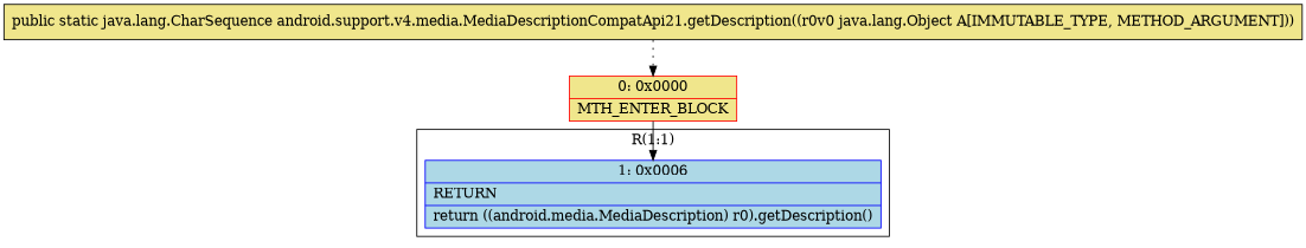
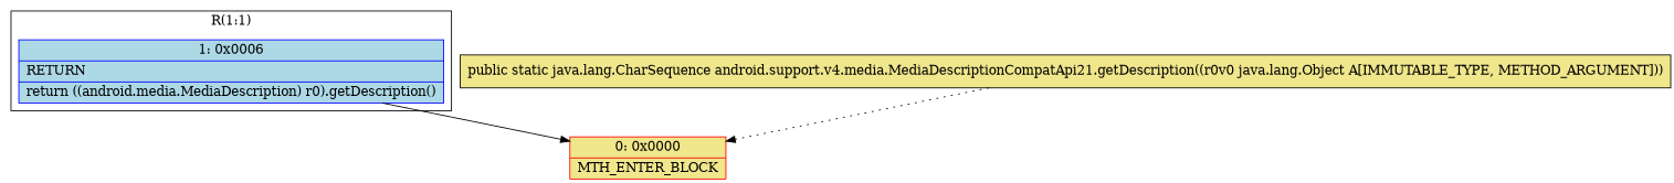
  digraph {
    node [shape=record style=filled fillcolor=khaki]
    n1 [color=blue label="{1\:\ 0x0006|RETURN\l|return ((android.media.MediaDescription) r0).getDescription()\l}" fillcolor=lightblue]
    n2 [color=red label="{0\:\ 0x0000|MTH_ENTER_BLOCK\l}"]
    n3 [label="{public static java.lang.CharSequence android.support.v4.media.MediaDescriptionCompatApi21.getDescription((r0v0 java.lang.Object A[IMMUTABLE_TYPE, METHOD_ARGUMENT])) }"]
    subgraph cluster_1 {
      label="R(1:1)"
      n1
    }
-   n2 -> n1 [style=solid]
+   n1 -> n2 [style=solid]
    n3 -> n2 [style=dotted]
  }
